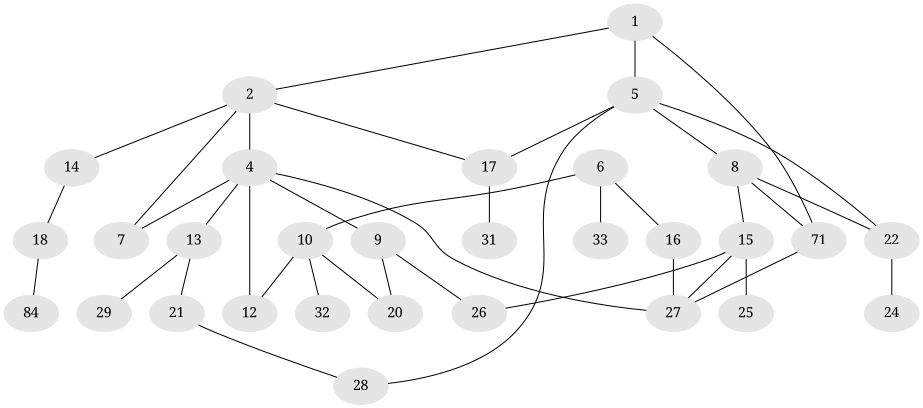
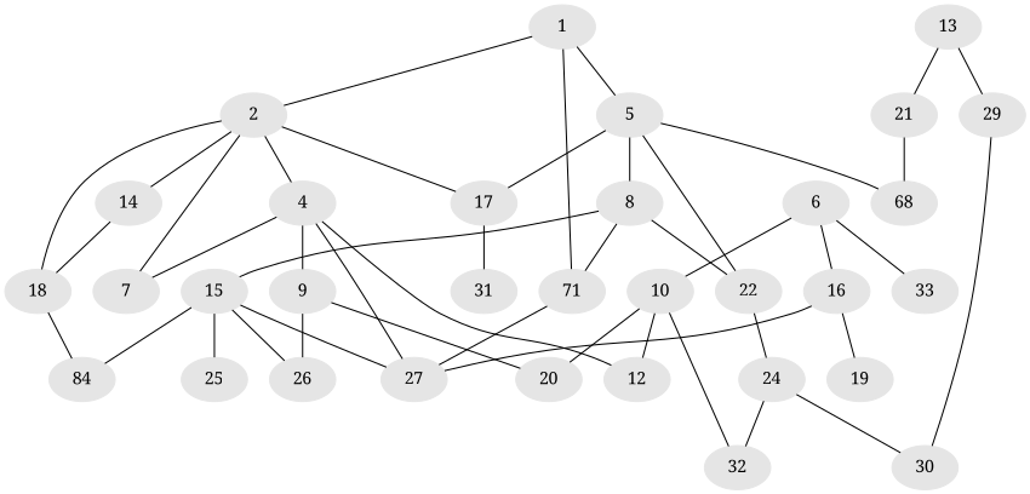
  graph {
    fontname="Noto Serif"
    node [color=gray90 fontname="Noto Serif" style=filled]
    edge [fontname="Noto Serif" weight=1.0]
    1
    2
    5
    n4 [label=71]
    4
    7
    14
    17
    18
    8
    22
-   28
+   28 [label=68]
    27
    9
    12
    13
    31
    n18 [label=84]
    6
    10
    16
    33
    20
    26
    21
    29
    15
    24
    32
+   19
    25
+   30
    1 -- 2
    1 -- 5
    1 -- n4
    2 -- 4
    2 -- 7
    2 -- 14
    2 -- 17
+   2 -- 18
    5 -- 17
    5 -- 8
    5 -- 22
    5 -- 28
    n4 -- 27
    4 -- 7
    4 -- 27
    4 -- 9
    4 -- 12
-   4 -- 13
    14 -- 18
    17 -- 31
    18 -- n18
    8 -- n4
    8 -- 22
    8 -- 15
    22 -- 24
    9 -- 20
    9 -- 26
    13 -- 21
    13 -- 29
    6 -- 10
    6 -- 16
    6 -- 33
    10 -- 12
    10 -- 20 [weight=3.0]
    10 -- 32
    16 -- 27
+   16 -- 19
    21 -- 28
+   29 -- 30
    15 -- 27
+   15 -- n18
    15 -- 26
    15 -- 25 [weight=2.0]
+   24 -- 32
+   24 -- 30
  }
